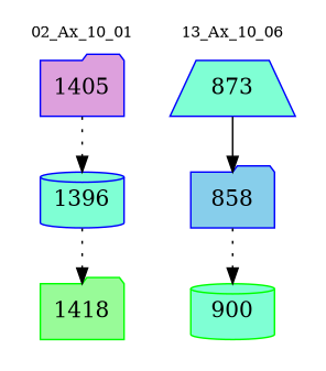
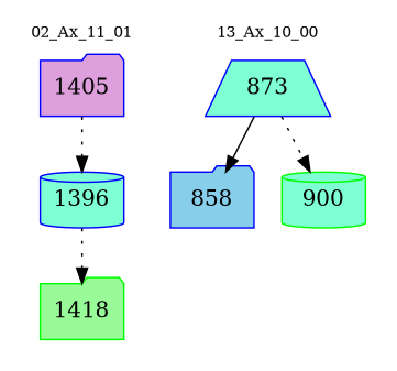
  digraph {
    node [color=blue fillcolor=aquamarine shape=folder style=filled]
    edge [color=black style=dotted]
    n1 [fillcolor=plum label=1405]
    n2 [label=1396 shape=cylinder]
    n3 [color=green fillcolor=palegreen label=1418]
    n4 [label=873 shape=trapezium]
    n5 [fillcolor=skyblue label=858]
    n6 [color=green label=900 shape=cylinder]
    subgraph cluster_1 {
      color=white
      fontsize=10
-     label="02_Ax_10_01"
+     label="02_Ax_11_01"
      n1
      n2
      n3
    }
    subgraph cluster_2 {
      color=white
      fontsize=10
-     label="13_Ax_10_06"
+     label="13_Ax_10_00"
      n4
      n5
      n6
    }
    n1 -> n2
    n2 -> n3
    n4 -> n5 [style=solid]
-   n5 -> n6
+   n4 -> n6
  }
